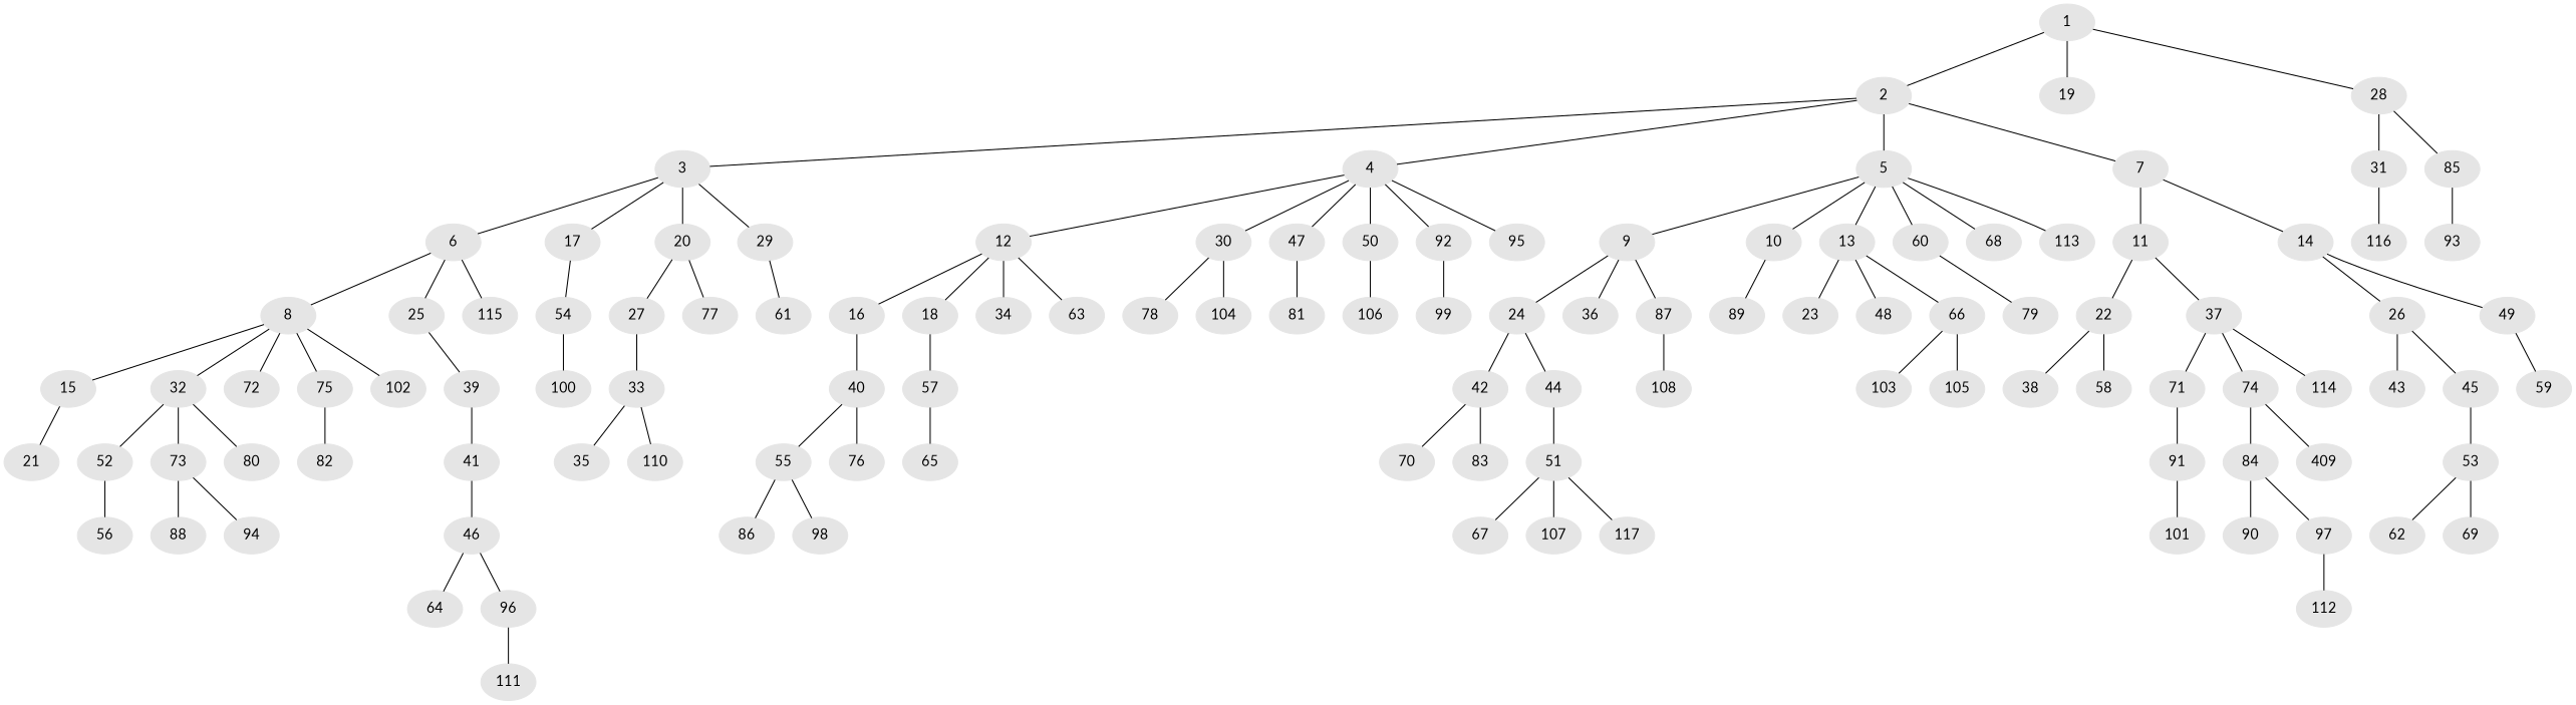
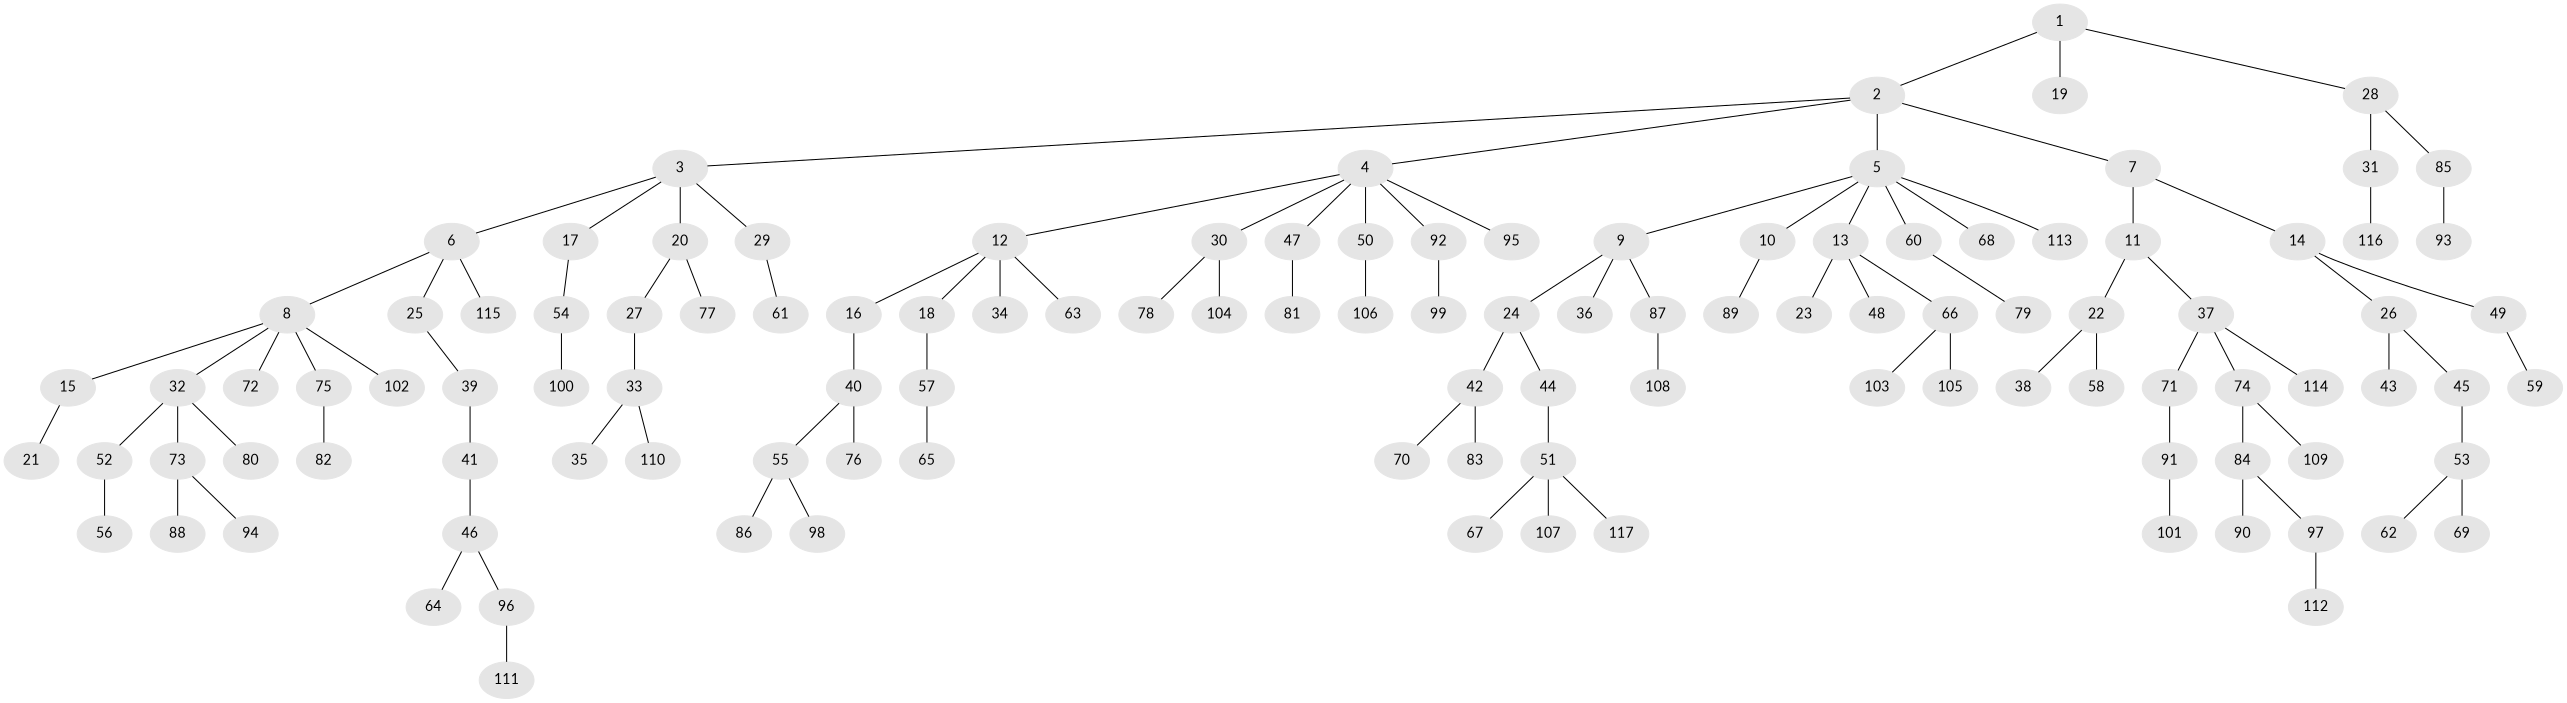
  graph {
    fontname=Lato
    node [color=gray90 fontname=Lato style=filled]
    edge [fontname=Lato]
    1
    2
    19
    28
    3
    4
    5
    7
    31
    85
    6
    17
    20
    29
    12
    30
    47
    50
    92
    95
    9
    10
    13
    60
    68
    113
    11
    14
    8
    25
    115
    54
    27
    77
    61
    16
    18
    34
    63
    78
    104
    81
    106
    99
    24
    36
    87
    89
    23
    48
    66
    79
    15
    32
    72
    75
    102
    39
    22
    37
    26
    49
    116
    21
    52
    73
    80
    82
    42
    44
    108
    38
    58
    71
    74
    114
    40
    57
    103
    105
    43
    45
    59
    55
    76
    100
    65
    33
    70
    83
    51
    41
    53
    35
    110
    93
    56
    88
    94
    91
    84
-   109 [label=409]
+   109
    46
    86
    98
    64
    96
    67
    107
    117
    62
    69
    111
    101
    90
    97
    112
    1 -- 2
    1 -- 19
    1 -- 28
    2 -- 3
    2 -- 4
    2 -- 5
    2 -- 7
    28 -- 31
    28 -- 85
    3 -- 6
    3 -- 17
    3 -- 20
    3 -- 29
    4 -- 12
    4 -- 30
    4 -- 47
    4 -- 50
    4 -- 92
    4 -- 95
    5 -- 9
    5 -- 10
    5 -- 13
    5 -- 60
    5 -- 68
    5 -- 113
    7 -- 11
    7 -- 14
    31 -- 116
    85 -- 93
    6 -- 8
    6 -- 25
    6 -- 115
    17 -- 54
    20 -- 27
    20 -- 77
    29 -- 61
    12 -- 16
    12 -- 18
    12 -- 34
    12 -- 63
    30 -- 78
    30 -- 104
    47 -- 81
    50 -- 106
    92 -- 99
    9 -- 24
    9 -- 36
    9 -- 87
    10 -- 89
    13 -- 23
    13 -- 48
    13 -- 66
    60 -- 79
    11 -- 22
    11 -- 37
    14 -- 26
    14 -- 49
    8 -- 15
    8 -- 32
    8 -- 72
    8 -- 75
    8 -- 102
    25 -- 39
    54 -- 100
    27 -- 33
    16 -- 40
    18 -- 57
    24 -- 42
    24 -- 44
    87 -- 108
    66 -- 103
    66 -- 105
    15 -- 21
    32 -- 52
    32 -- 73
    32 -- 80
    75 -- 82
    39 -- 41
    22 -- 38
    22 -- 58
    37 -- 71
    37 -- 74
    37 -- 114
    26 -- 43
    26 -- 45
    49 -- 59
    52 -- 56
    73 -- 88
    73 -- 94
    42 -- 70
    42 -- 83
    44 -- 51
    71 -- 91
    74 -- 84
    74 -- 109
    40 -- 55
    40 -- 76
    57 -- 65
    45 -- 53
    55 -- 86
    55 -- 98
    33 -- 35
    33 -- 110
    51 -- 67
    51 -- 107
    51 -- 117
    41 -- 46
    53 -- 62
    53 -- 69
    91 -- 101
    84 -- 90
    84 -- 97
    46 -- 64
    46 -- 96
    96 -- 111
    97 -- 112
  }
